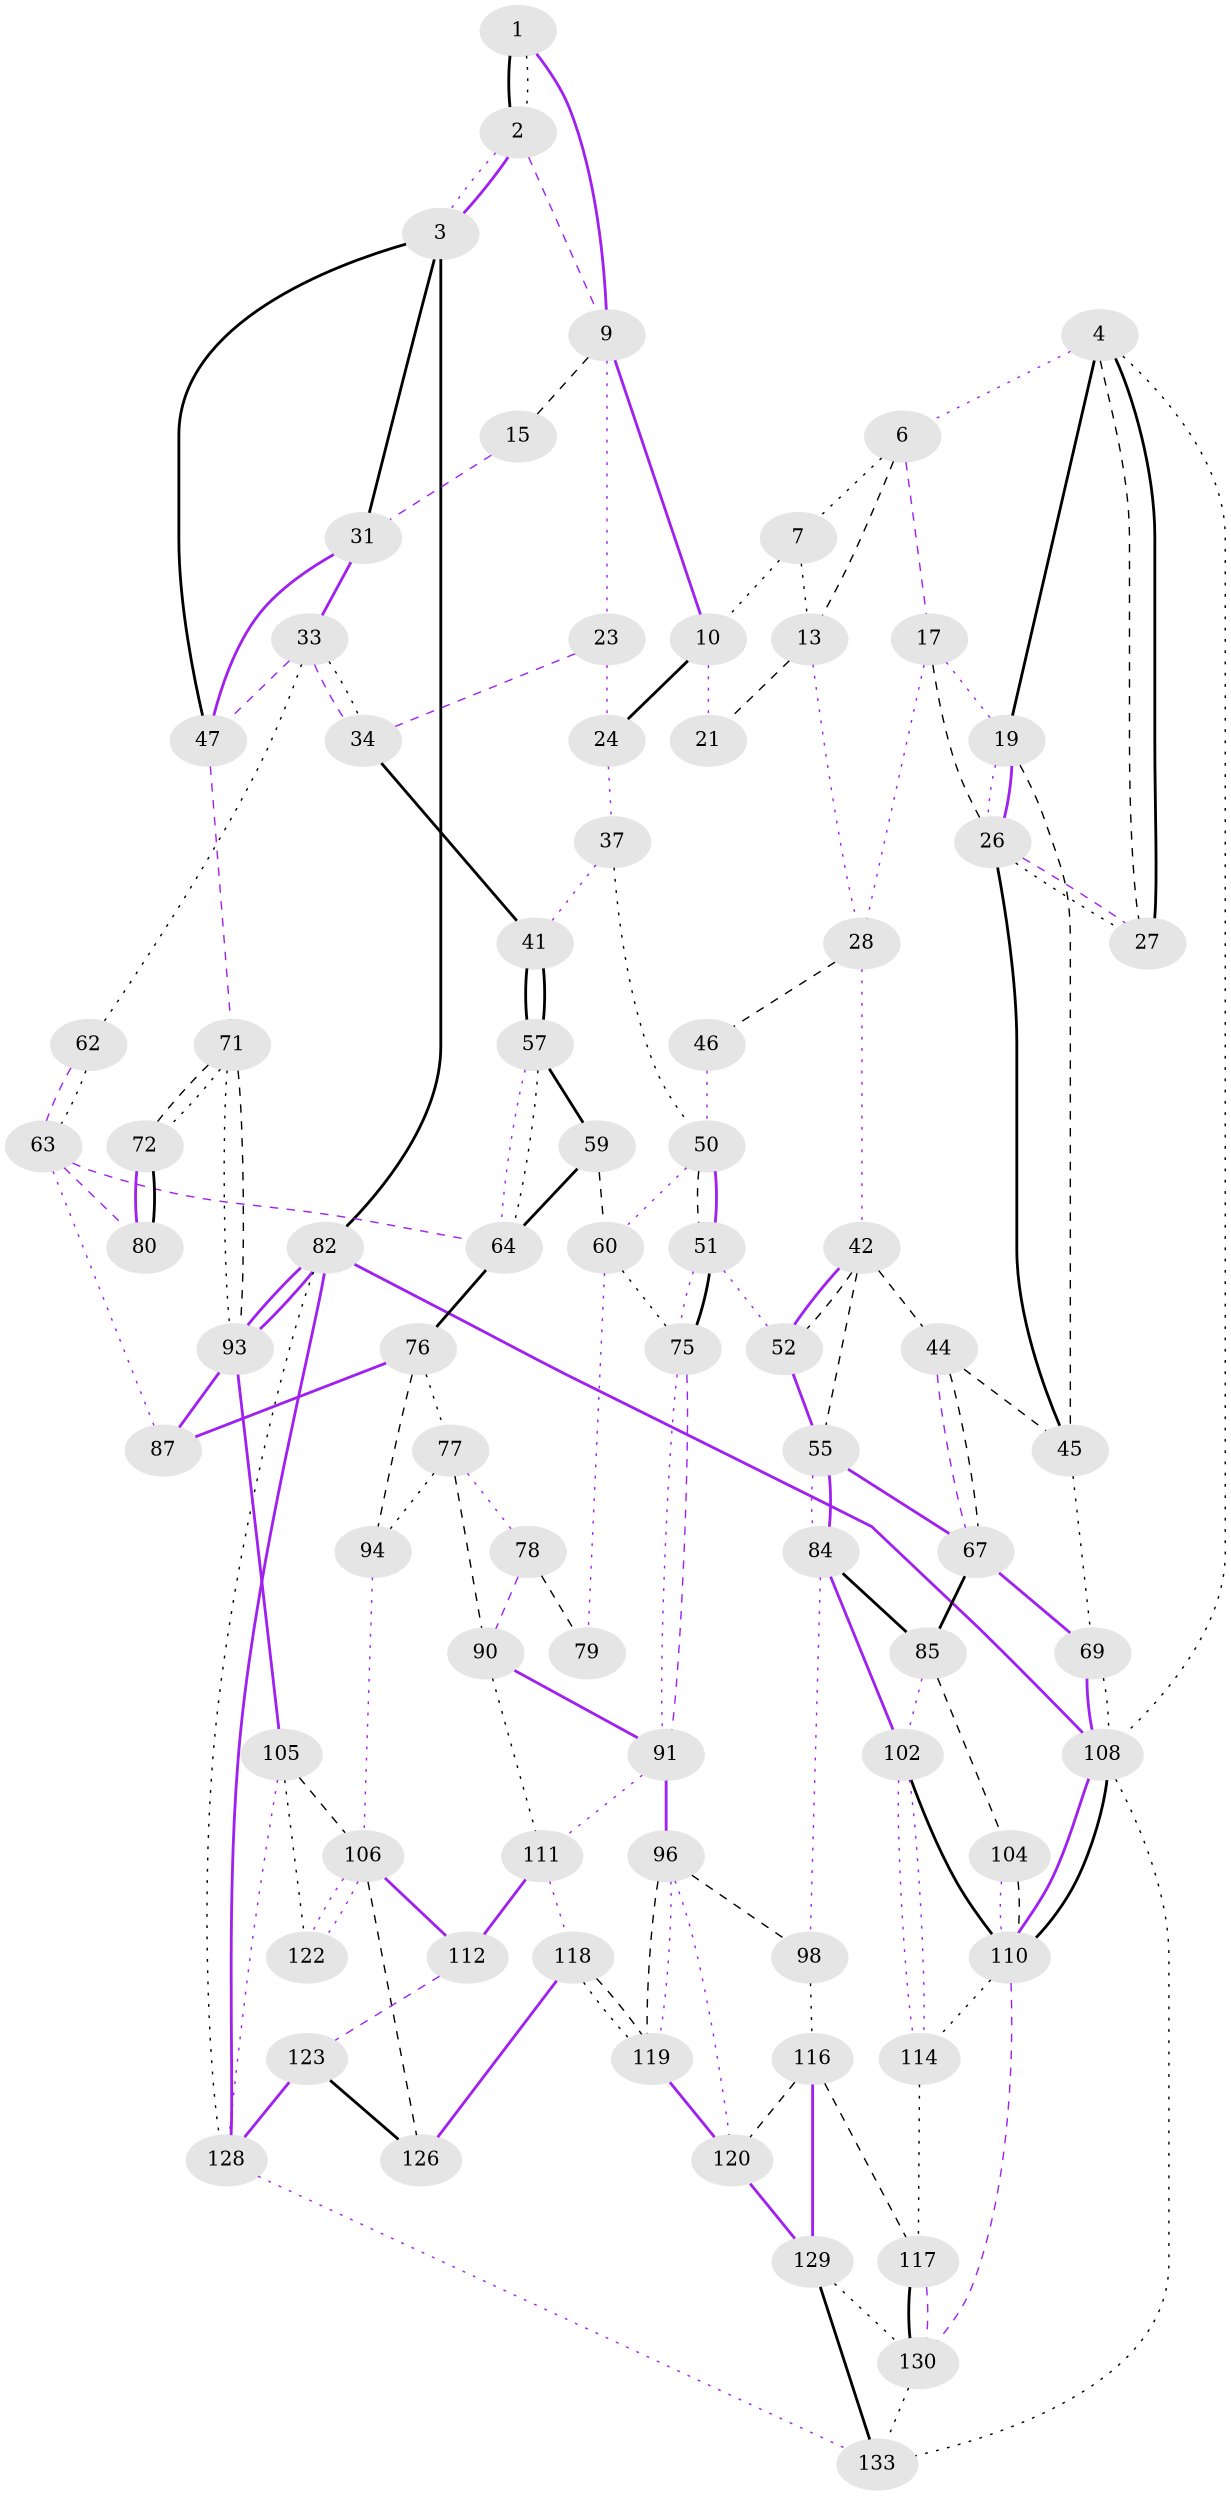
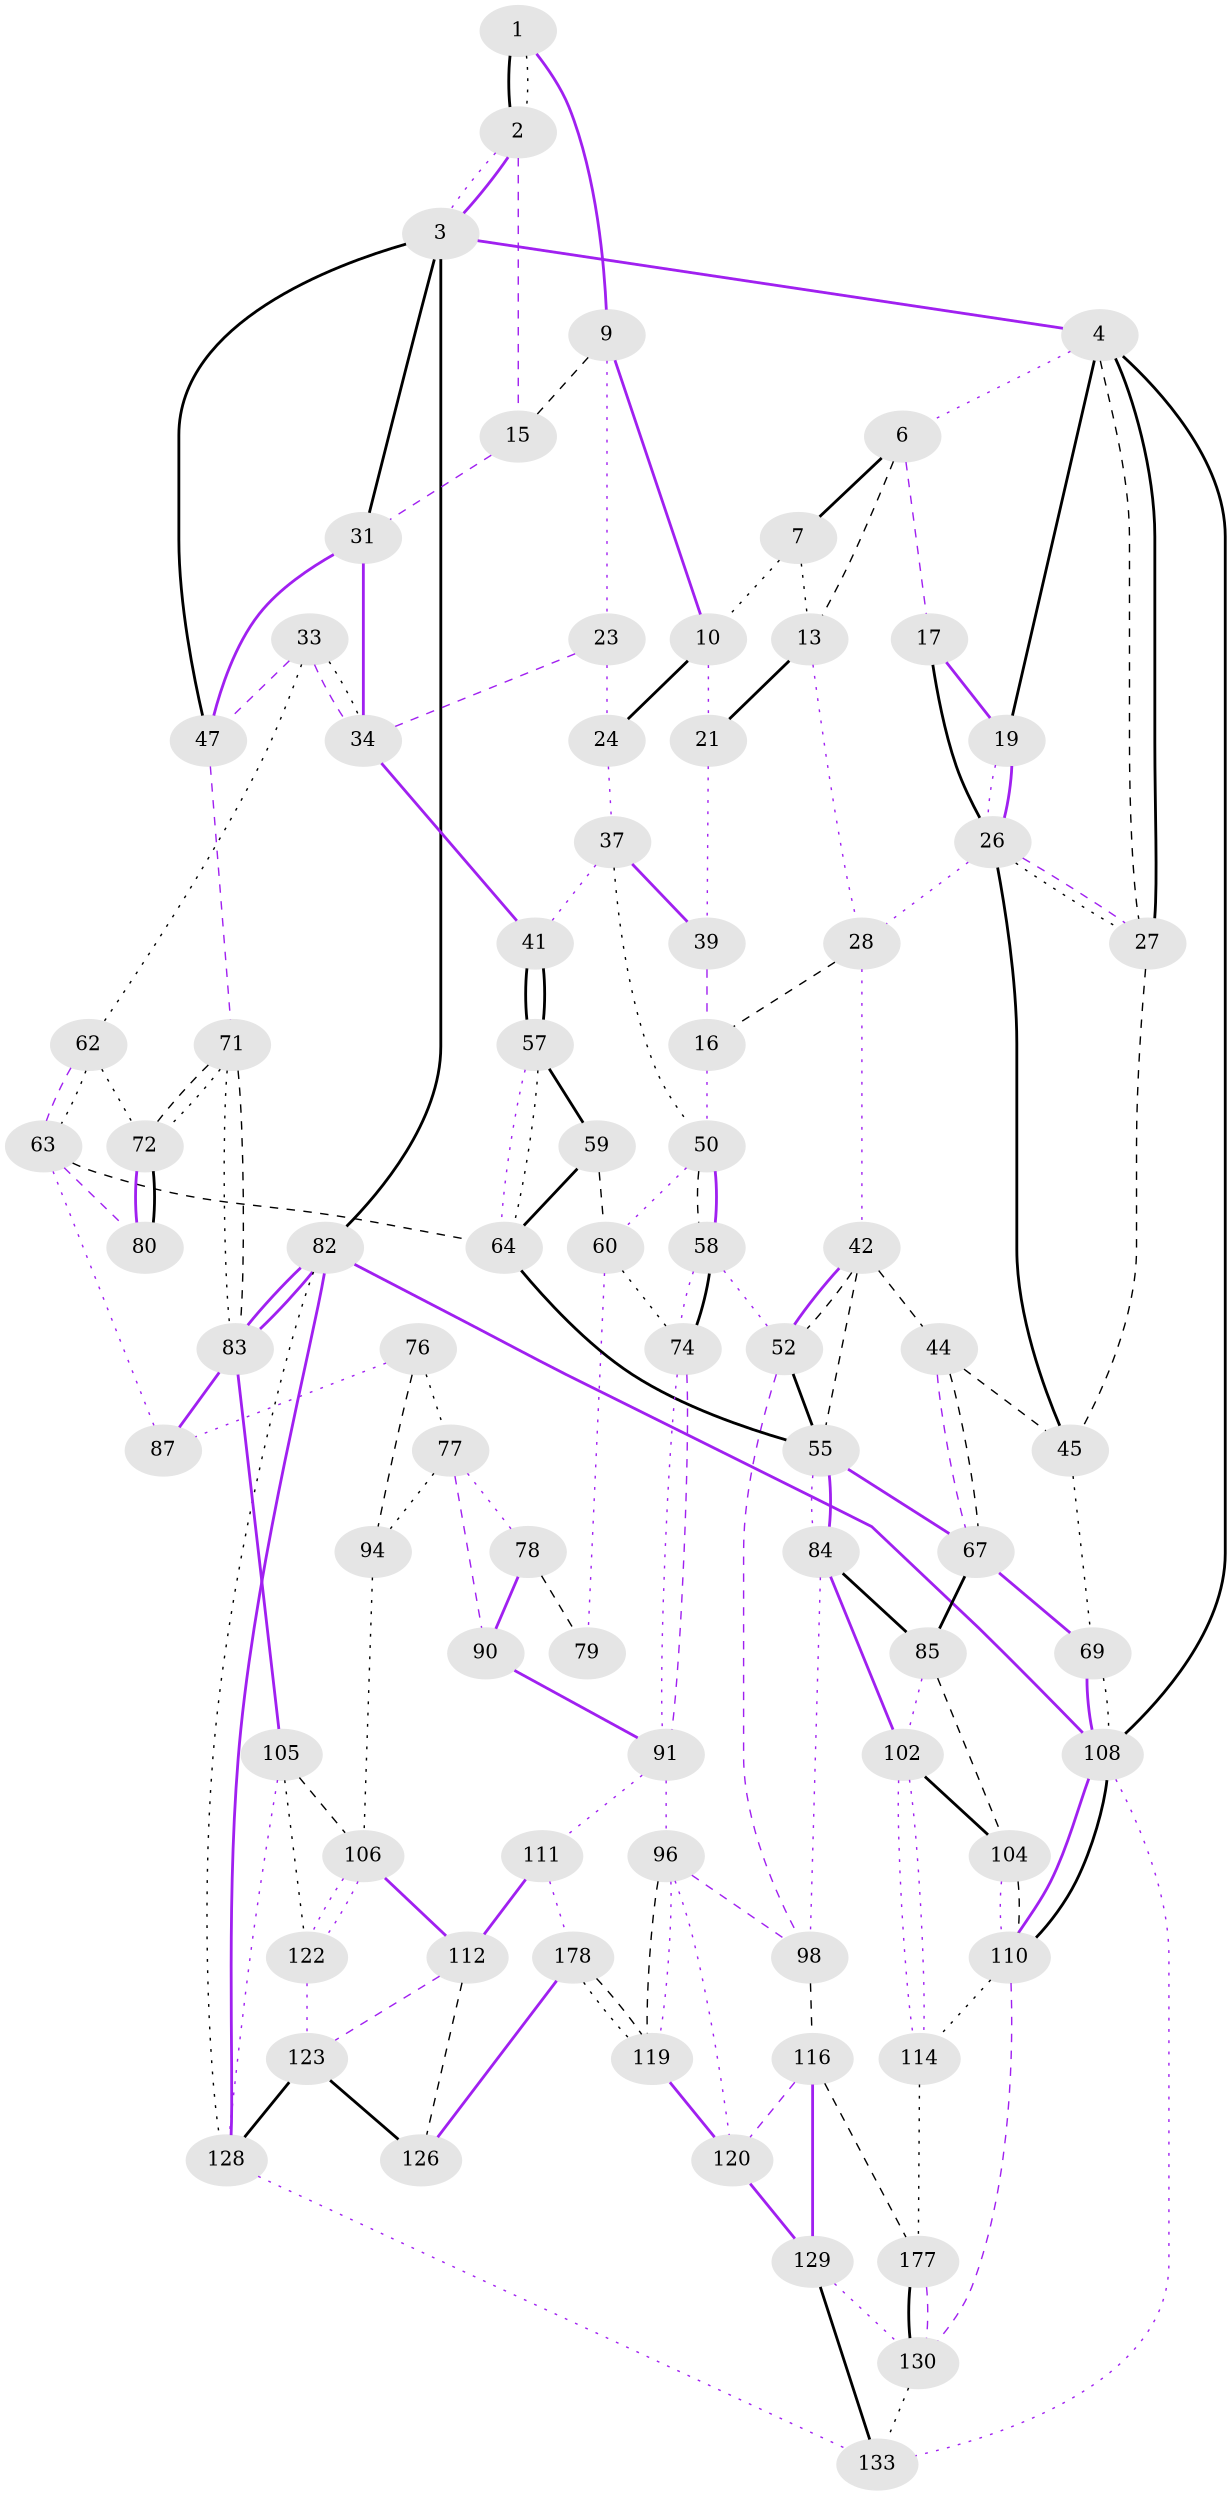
  graph {
    node [color=gray90 style=filled]
    edge [color=purple style=dotted]
    1 [super="+8"]
    2 [super="+12"]
    9 [super="+16"]
    3 [super="+30"]
    15
    10 [super="+20"]
    23 [super="+35"]
    4 [super="+5"]
    31 [super="+32"]
    47 [super="+70"]
    82
    6 [super="+14"]
    19
    27
    108 [super="+109"]
    33 [super="+48"]
    71
-   83 [super="+99" label=93]
+   83 [super="+99"]
    128 [super="+132"]
    7 [super="+11"]
    13 [super="+22"]
    17 [super="+18"]
    26 [super="+36"]
    45 [super="+53"]
    110 [super="+115"]
    133 [super="+136"]
    21
    28 [super="+29"]
    24 [super="+25"]
    34
+   39 [super="+40"]
    37 [super="+38"]
    42 [super="+43"]
-   46 [super="+49"]
+   46 [super="+49" label=16]
    41
    50 [super="+61"]
    69
    44
    52 [super="+54"]
    55 [super="+56"]
    62
    63 [super="+81"]
    72 [super="+73"]
    57 [super="+58"]
-   51
+   51 [label=58]
    60 [super="+74"]
    59 [super="+66"]
    64 [super="+65"]
    67 [super="+68"]
    98 [super="+100"]
    84 [super="+101"]
    85 [super="+86"]
-   75
+   75 [label=74]
    79
    91 [super="+95"]
    116 [super="+121"]
    102 [super="+103"]
    76 [super="+88"]
    80
    87
    77 [super="+92"]
    94
    104
    105 [super="+127"]
    111 [super="+113"]
    96 [super="+97"]
    78 [super="+89"]
    90 [super="+93"]
    106 [super="+107"]
    122
    114
    112 [super="+124"]
-   118
+   118 [label=178]
    119
    120 [super="+125"]
    129 [super="+134"]
-   117
+   117 [label=177]
    130 [super="+135"]
    123 [super="+131"]
    126
    1 -- 2 [color=black style=bold weight=2]
    1 -- 2 [color=black]
    1 -- 9 [style=bold]
    2 -- 3
    2 -- 3 [style=bold]
-   2 -- 9 [style=dashed]
+   2 -- 15 [style=dashed]
    9 -- 15 [color=black style=dashed]
    9 -- 10 [style=bold]
    9 -- 23
+   3 -- 4 [style=bold]
    3 -- 31 [color=black style=bold]
    3 -- 47 [color=black style=bold]
    3 -- 82 [color=black style=bold]
    15 -- 31 [style=dashed]
    10 -- 21
    10 -- 24 [color=black style=bold]
    23 -- 24 [weight=2]
    23 -- 34 [style=dashed]
    4 -- 6
    4 -- 19 [color=black style=bold]
    4 -- 27 [color=black style=dashed]
    4 -- 27 [color=black style=bold]
-   4 -- 108 [color=black]
+   4 -- 108 [color=black style=bold]
    31 -- 47 [style=bold]
-   31 -- 33 [style=bold]
+   31 -- 34 [style=bold]
    47 -- 71 [style=dashed]
    82 -- 108 [style=bold]
    82 -- 83 [style=bold]
    82 -- 83 [style=bold]
    82 -- 128 [color=black]
    82 -- 128 [style=bold]
-   6 -- 7 [color=black]
+   6 -- 7 [color=black style=bold]
    6 -- 13 [color=black style=dashed]
    6 -- 17 [style=dashed]
    19 -- 26
    19 -- 26 [style=bold]
-   19 -- 45 [color=black style=dashed]
+   27 -- 45 [color=black style=dashed]
    108 -- 110 [style=bold]
    108 -- 110 [color=black style=bold]
-   108 -- 133 [color=black]
+   108 -- 133
    33 -- 47 [style=dashed]
    33 -- 34 [style=dashed]
    33 -- 34 [color=black]
    33 -- 62 [color=black]
    71 -- 83 [color=black]
    71 -- 83 [color=black style=dashed]
    71 -- 72 [color=black style=dashed]
    71 -- 72 [color=black]
    83 -- 87 [style=bold]
    83 -- 105 [style=bold]
    128 -- 133
    7 -- 10 [color=black]
    7 -- 13 [color=black]
-   13 -- 21 [color=black style=dashed]
+   13 -- 21 [color=black style=bold]
    13 -- 28
-   17 -- 19
-   17 -- 26 [color=black style=dashed]
-   17 -- 28
+   17 -- 19 [style=bold]
+   17 -- 26 [color=black style=bold]
+   26 -- 28
    26 -- 27 [color=black]
    26 -- 27 [style=dashed]
    26 -- 45 [color=black style=bold]
    45 -- 69 [color=black]
    110 -- 114 [color=black]
    110 -- 130 [style=dashed]
+   21 -- 39
    28 -- 42
    28 -- 46 [color=black style=dashed]
    24 -- 37
-   34 -- 41 [color=black style=bold]
+   34 -- 41 [style=bold]
+   39 -- 46 [style=dashed weight=2]
+   37 -- 39 [style=bold]
    37 -- 41
    37 -- 50 [color=black]
    42 -- 44 [color=black style=dashed]
    42 -- 52 [style=bold]
    42 -- 52 [color=black style=dashed]
    42 -- 55 [color=black style=dashed]
    46 -- 50
    41 -- 57 [color=black style=bold]
    41 -- 57 [color=black style=bold]
    50 -- 51 [color=black style=dashed]
    50 -- 51 [style=bold]
    50 -- 60
    69 -- 108 [style=bold]
    69 -- 108 [color=black]
    44 -- 45 [color=black style=dashed]
    44 -- 67 [style=dashed]
    44 -- 67 [color=black style=dashed]
-   52 -- 55 [style=bold]
+   52 -- 55 [color=black style=bold]
+   52 -- 98 [style=dashed]
    55 -- 67 [style=bold]
    55 -- 84
    55 -- 84 [style=bold]
    62 -- 63 [style=dashed]
    62 -- 63 [color=black]
-   63 -- 64 [style=dashed]
+   62 -- 72 [color=black]
+   63 -- 64 [color=black style=dashed]
    63 -- 80 [style=dashed]
    63 -- 87
    72 -- 80 [style=bold weight=2]
    72 -- 80 [color=black style=bold]
    57 -- 59 [color=black style=bold weight=2]
    57 -- 64
    57 -- 64 [color=black]
    51 -- 52
    51 -- 75
    51 -- 75 [color=black style=bold]
    60 -- 75 [color=black]
    60 -- 79
    59 -- 60 [color=black style=dashed]
    59 -- 64 [color=black style=bold]
-   64 -- 76 [color=black style=bold]
+   64 -- 55 [color=black style=bold]
    67 -- 69 [style=bold]
    67 -- 85 [color=black style=bold]
-   98 -- 116 [color=black]
+   98 -- 116 [color=black style=dashed]
    84 -- 98
    84 -- 85 [color=black style=bold]
    84 -- 102 [style=bold]
    85 -- 102
    85 -- 104 [color=black style=dashed]
    75 -- 91
    75 -- 91 [style=dashed]
    91 -- 111
-   91 -- 96 [style=bold]
-   116 -- 120 [color=black style=dashed]
+   91 -- 96
+   116 -- 120 [style=dashed]
    116 -- 129 [style=bold]
    116 -- 117 [color=black style=dashed]
-   102 -- 110 [color=black style=bold]
+   102 -- 104 [color=black style=bold]
    102 -- 114
    102 -- 114
-   76 -- 87 [style=bold]
+   76 -- 87
    76 -- 77 [color=black]
    76 -- 94 [color=black style=dashed]
    77 -- 94 [color=black]
    77 -- 78
-   77 -- 90 [color=black style=dashed]
-   94 -- 106
+   77 -- 90 [style=dashed]
+   94 -- 106 [color=black]
    104 -- 110
    104 -- 110 [color=black style=dashed]
    105 -- 128
    105 -- 106 [color=black style=dashed]
    105 -- 122 [color=black]
    111 -- 112 [style=bold]
    111 -- 118
-   96 -- 98 [color=black style=dashed]
+   96 -- 98 [style=dashed]
    96 -- 119 [color=black style=dashed]
    96 -- 119
    96 -- 120
    78 -- 79 [color=black style=dashed weight=2]
-   78 -- 90 [style=dashed]
+   78 -- 90 [style=bold]
    90 -- 91 [style=bold]
-   90 -- 111 [color=black]
    106 -- 122
    106 -- 122
    106 -- 112 [style=bold]
+   122 -- 123
    114 -- 117 [color=black]
    112 -- 123 [style=dashed]
-   106 -- 126 [color=black style=dashed]
+   112 -- 126 [color=black style=dashed]
    118 -- 119 [color=black]
    118 -- 119 [color=black style=dashed]
    118 -- 126 [style=bold]
    119 -- 120 [style=bold]
    120 -- 129 [style=bold]
    129 -- 133 [color=black style=bold]
-   129 -- 130 [color=black]
+   129 -- 130
    117 -- 130 [color=black style=bold]
    117 -- 130 [style=dashed]
    130 -- 133 [color=black]
-   123 -- 128 [style=bold]
+   123 -- 128 [color=black style=bold]
    123 -- 126 [color=black style=bold]
  }
